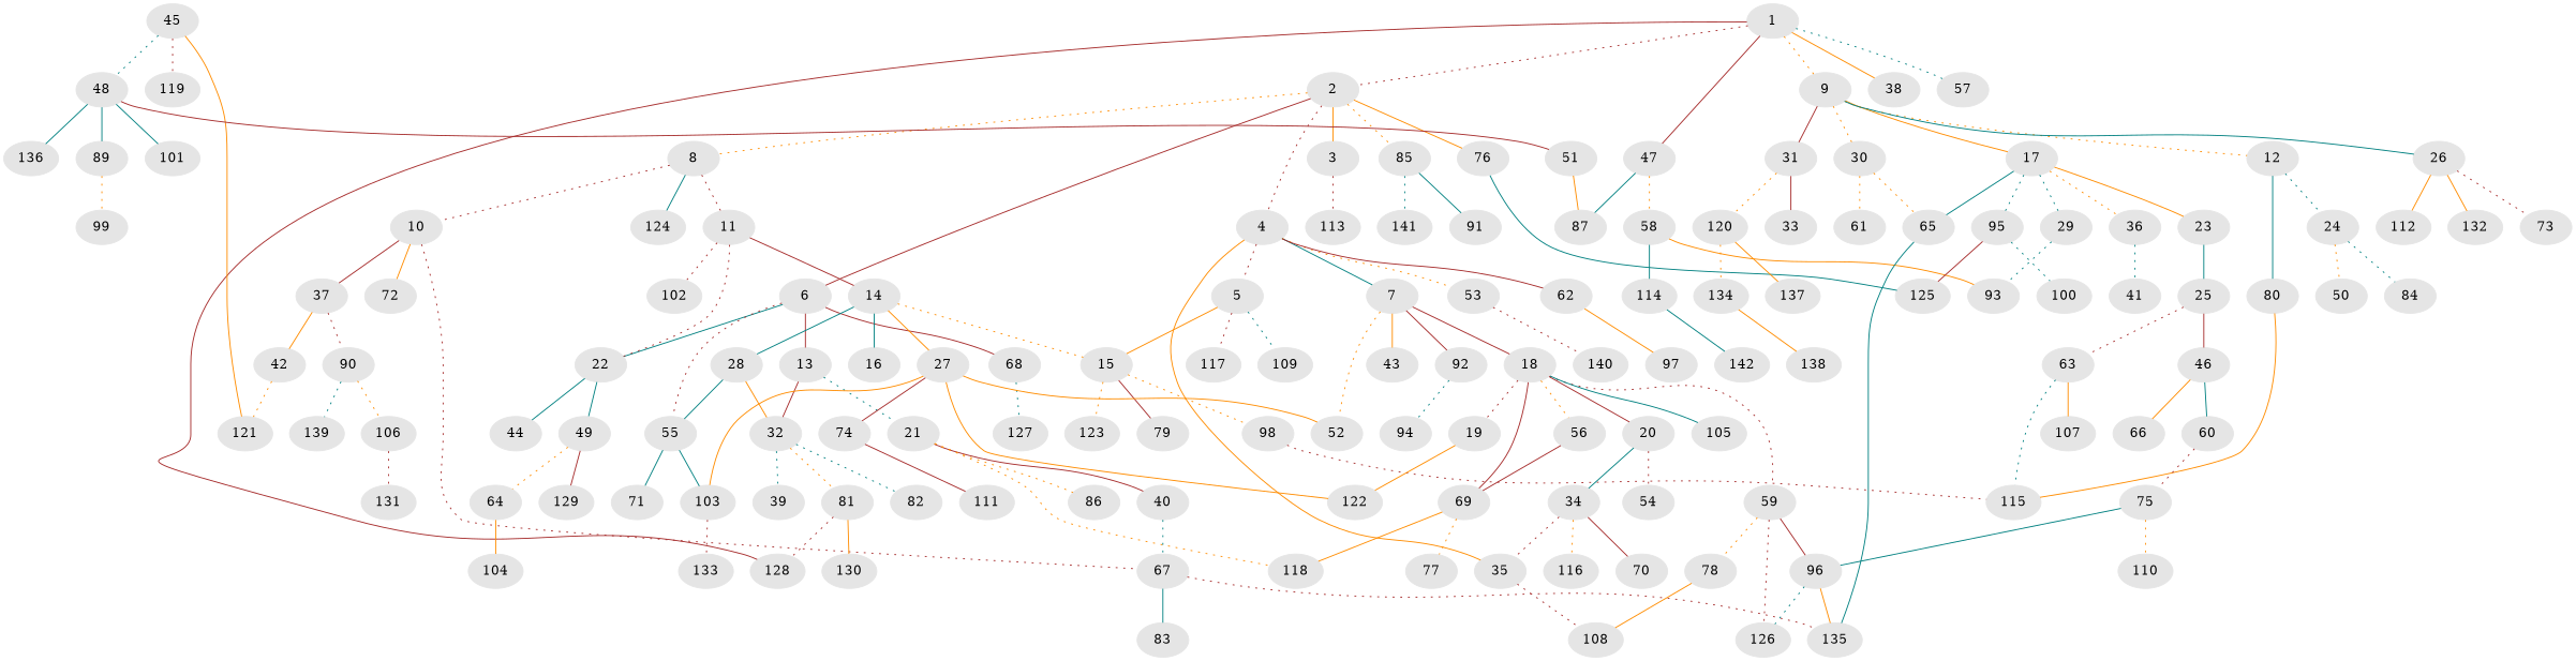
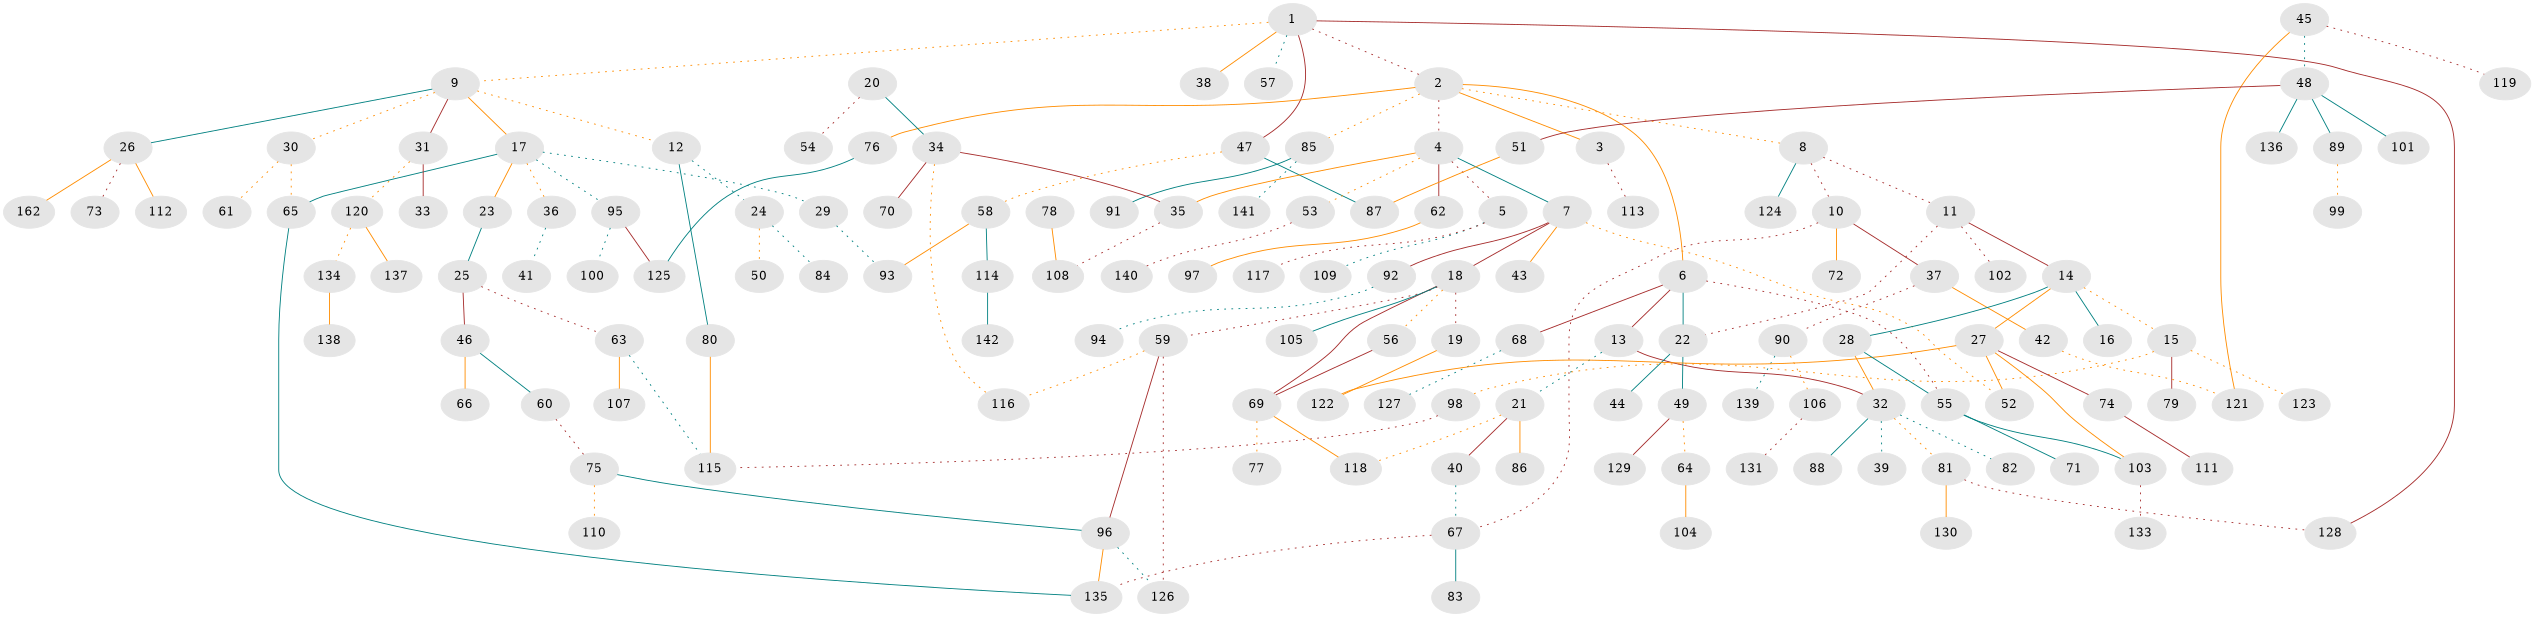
  graph {
    node [color=gray90 style=filled]
    edge [color=darkorange style=solid]
    1
    2
    9
    38
    47
    57
    128
    3
    4
    6
    8
    76
    85
    12
    17
    26
    30
    31
    58
    87
    113
    5
    7
    35
    53
    62
    13
    22
    55
    68
    10
    11
    124
    125
    91
    141
    15
    109
    117
    18
    43
    52
    92
    108
    140
    97
    79
    98
    123
    21
    32
    44
    49
    103
    71
    127
    19
    20
    56
    59
    69
    105
    94
    37
    67
    72
    14
    102
    24
    80
    23
    29
    36
    65
    95
    73
    112
-   132
+   132 [label=162]
    61
    33
    120
    42
    90
    135
    83
    16
    27
    28
    50
    84
    115
    40
    86
    118
    39
    81
    82
+   88
    122
    74
    25
    93
    41
    100
    34
    54
    78
    96
    126
    77
    70
    116
    64
    129
    46
    63
    60
    66
    107
    111
    133
    134
    137
    130
    121
    106
    139
    45
    48
    119
    51
    89
    101
    136
    75
    114
    99
    104
    142
    110
    131
    138
    1 -- 2 [color=brown style=dotted]
    1 -- 9 [style=dotted]
    1 -- 38
    1 -- 47 [color=brown]
    1 -- 57 [color=teal style=dotted]
    1 -- 128 [color=brown]
    2 -- 3
    2 -- 4 [color=brown style=dotted]
-   2 -- 6 [color=brown]
+   2 -- 6
    2 -- 8 [style=dotted]
    2 -- 76
    2 -- 85 [style=dotted]
    9 -- 12 [style=dotted]
    9 -- 17
    9 -- 26 [color=teal]
    9 -- 30 [style=dotted]
    9 -- 31 [color=brown]
    47 -- 58 [style=dotted]
    47 -- 87 [color=teal]
    3 -- 113 [color=brown style=dotted]
    4 -- 5 [color=brown style=dotted]
    4 -- 7 [color=teal]
    4 -- 35
    4 -- 53 [style=dotted]
    4 -- 62 [color=brown]
    6 -- 13 [color=brown]
    6 -- 22 [color=teal]
    6 -- 55 [color=brown style=dotted]
    6 -- 68 [color=brown]
    8 -- 10 [color=brown style=dotted]
    8 -- 11 [color=brown style=dotted]
    8 -- 124 [color=teal]
    76 -- 125 [color=teal]
    85 -- 91 [color=teal]
    85 -- 141 [color=teal style=dotted]
    12 -- 24 [color=teal style=dotted]
    12 -- 80 [color=teal]
    17 -- 23
    17 -- 29 [color=teal style=dotted]
    17 -- 36 [style=dotted]
    17 -- 65 [color=teal]
    17 -- 95 [color=teal style=dotted]
    26 -- 73 [color=brown style=dotted]
    26 -- 112
    26 -- 132
    30 -- 65 [style=dotted]
    30 -- 61 [style=dotted]
    31 -- 33 [color=brown]
    31 -- 120 [style=dotted]
    58 -- 93
    58 -- 114 [color=teal]
-   5 -- 15
    5 -- 109 [color=teal style=dotted]
    5 -- 117 [color=brown style=dotted]
    7 -- 18 [color=brown]
    7 -- 43
    7 -- 52 [style=dotted]
    7 -- 92 [color=brown]
    35 -- 108 [color=brown style=dotted]
    53 -- 140 [color=brown style=dotted]
    62 -- 97
    13 -- 21 [color=teal style=dotted]
    13 -- 32 [color=brown]
    22 -- 44 [color=teal]
    22 -- 49 [color=teal]
    55 -- 103 [color=teal]
    55 -- 71 [color=teal]
    68 -- 127 [color=teal style=dotted]
    10 -- 37 [color=brown]
    10 -- 67 [color=brown style=dotted]
    10 -- 72
    11 -- 22 [color=brown style=dotted]
    11 -- 14 [color=brown]
    11 -- 102 [color=brown style=dotted]
    15 -- 79 [color=brown]
    15 -- 98 [style=dotted]
    15 -- 123 [style=dotted]
    18 -- 19 [color=brown style=dotted]
-   18 -- 20 [color=brown]
    18 -- 56 [style=dotted]
    18 -- 59 [color=brown style=dotted]
    18 -- 69 [color=brown]
    18 -- 105 [color=teal]
    92 -- 94 [color=teal style=dotted]
    98 -- 115 [color=brown style=dotted]
    21 -- 40 [color=brown]
-   21 -- 86 [style=dotted]
+   21 -- 86
    21 -- 118 [style=dotted]
    32 -- 39 [color=teal style=dotted]
    32 -- 81 [style=dotted]
    32 -- 82 [color=teal style=dotted]
+   32 -- 88 [color=teal]
    49 -- 64 [style=dotted]
    49 -- 129 [color=brown]
    103 -- 133 [color=brown style=dotted]
    19 -- 122
    20 -- 34 [color=teal]
    20 -- 54 [color=brown style=dotted]
    56 -- 69 [color=brown]
-   59 -- 78 [style=dotted]
+   59 -- 116 [style=dotted]
    59 -- 96 [color=brown]
    59 -- 126 [color=brown style=dotted]
    69 -- 118
    69 -- 77 [style=dotted]
    37 -- 42
    37 -- 90 [color=brown style=dotted]
    67 -- 135 [color=brown style=dotted]
    67 -- 83 [color=teal]
    14 -- 15 [style=dotted]
    14 -- 16 [color=teal]
    14 -- 27
    14 -- 28 [color=teal]
    24 -- 50 [style=dotted]
    24 -- 84 [color=teal style=dotted]
    80 -- 115
    23 -- 25 [color=teal]
    29 -- 93 [color=teal style=dotted]
    36 -- 41 [color=teal style=dotted]
    65 -- 135 [color=teal]
    95 -- 125 [color=brown]
    95 -- 100 [color=teal style=dotted]
    120 -- 134 [style=dotted]
    120 -- 137
    42 -- 121 [style=dotted]
    90 -- 106 [style=dotted]
    90 -- 139 [color=teal style=dotted]
    27 -- 52
    27 -- 103
    27 -- 122
    27 -- 74 [color=brown]
    28 -- 55 [color=teal]
    28 -- 32
    40 -- 67 [color=teal style=dotted]
    81 -- 128 [color=brown style=dotted]
    81 -- 130
    74 -- 111 [color=brown]
    25 -- 46 [color=brown]
    25 -- 63 [color=brown style=dotted]
-   34 -- 35 [color=brown style=dotted]
+   34 -- 35 [color=brown]
    34 -- 70 [color=brown]
    34 -- 116 [style=dotted]
    78 -- 108
    96 -- 135
    96 -- 126 [color=teal style=dotted]
    64 -- 104
    46 -- 60 [color=teal]
    46 -- 66
    63 -- 115 [color=teal style=dotted]
    63 -- 107
    60 -- 75 [color=brown style=dotted]
    134 -- 138
    106 -- 131 [color=brown style=dotted]
    45 -- 121
    45 -- 48 [color=teal style=dotted]
    45 -- 119 [color=brown style=dotted]
    48 -- 51 [color=brown]
    48 -- 89 [color=teal]
    48 -- 101 [color=teal]
    48 -- 136 [color=teal]
    51 -- 87
    89 -- 99 [style=dotted]
    75 -- 96 [color=teal]
    75 -- 110 [style=dotted]
    114 -- 142 [color=teal]
  }
